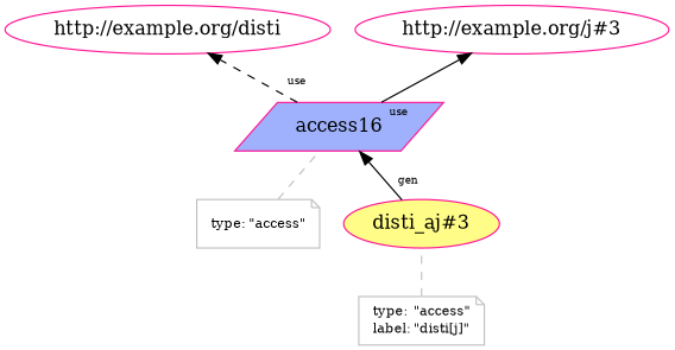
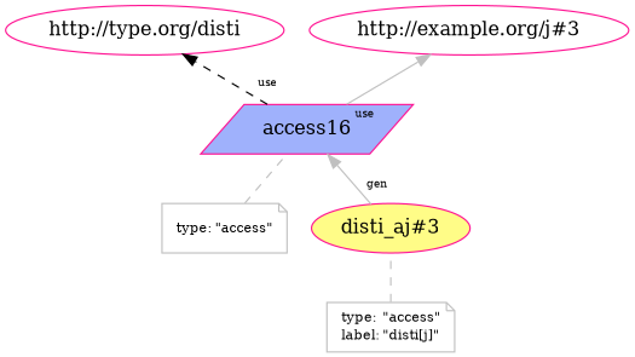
  digraph {
    rankdir=BT
    node [color=deeppink shape=ellipse]
    edge [labelangle=60.0 labeldistance=1.5 labelfontsize=8 rotation=20 style=dashed]
    n1 [fillcolor="#FFFC87" label="disti_aj#3" style=filled]
    n2 [fillcolor="#9FB1FC" label=access16 shape=parallelogram sides=4 style=filled]
-   "http://example.org/disti"
+   "http://example.org/disti" [label="http://type.org/disti"]
    "http://example.org/j#3"
    n5 [color=gray fontcolor=black fontsize=10 label=<<TABLE cellpadding="0" border="0"> 	<TR> 	    <TD align="left">type:</TD> 	    <TD align="left">&quot;access&quot;</TD> 	</TR> 	<TR> 	    <TD align="left">label:</TD> 	    <TD align="left">&quot;disti[j]&quot;</TD> 	</TR> </TABLE>> shape=note]
    n6 [color=gray fontcolor=black fontsize=10 label=<<TABLE cellpadding="0" border="0"> 	<TR> 	    <TD align="left">type:</TD> 	    <TD align="left">&quot;access&quot;</TD> 	</TR> </TABLE>> shape=note]
-   n1 -> n2 [taillabel=gen style=""]
+   n1 -> n2 [taillabel=gen color=gray style=""]
    n2 -> "http://example.org/disti" [taillabel=use]
-   n2 -> "http://example.org/j#3" [taillabel=use style=""]
+   n2 -> "http://example.org/j#3" [taillabel=use color=gray style=""]
    n5 -> n1 [arrowhead=none color=gray labelangle="" labeldistance="" labelfontsize="" rotation=""]
    n6 -> n2 [arrowhead=none color=gray labelangle="" labeldistance="" labelfontsize="" rotation=""]
  }
